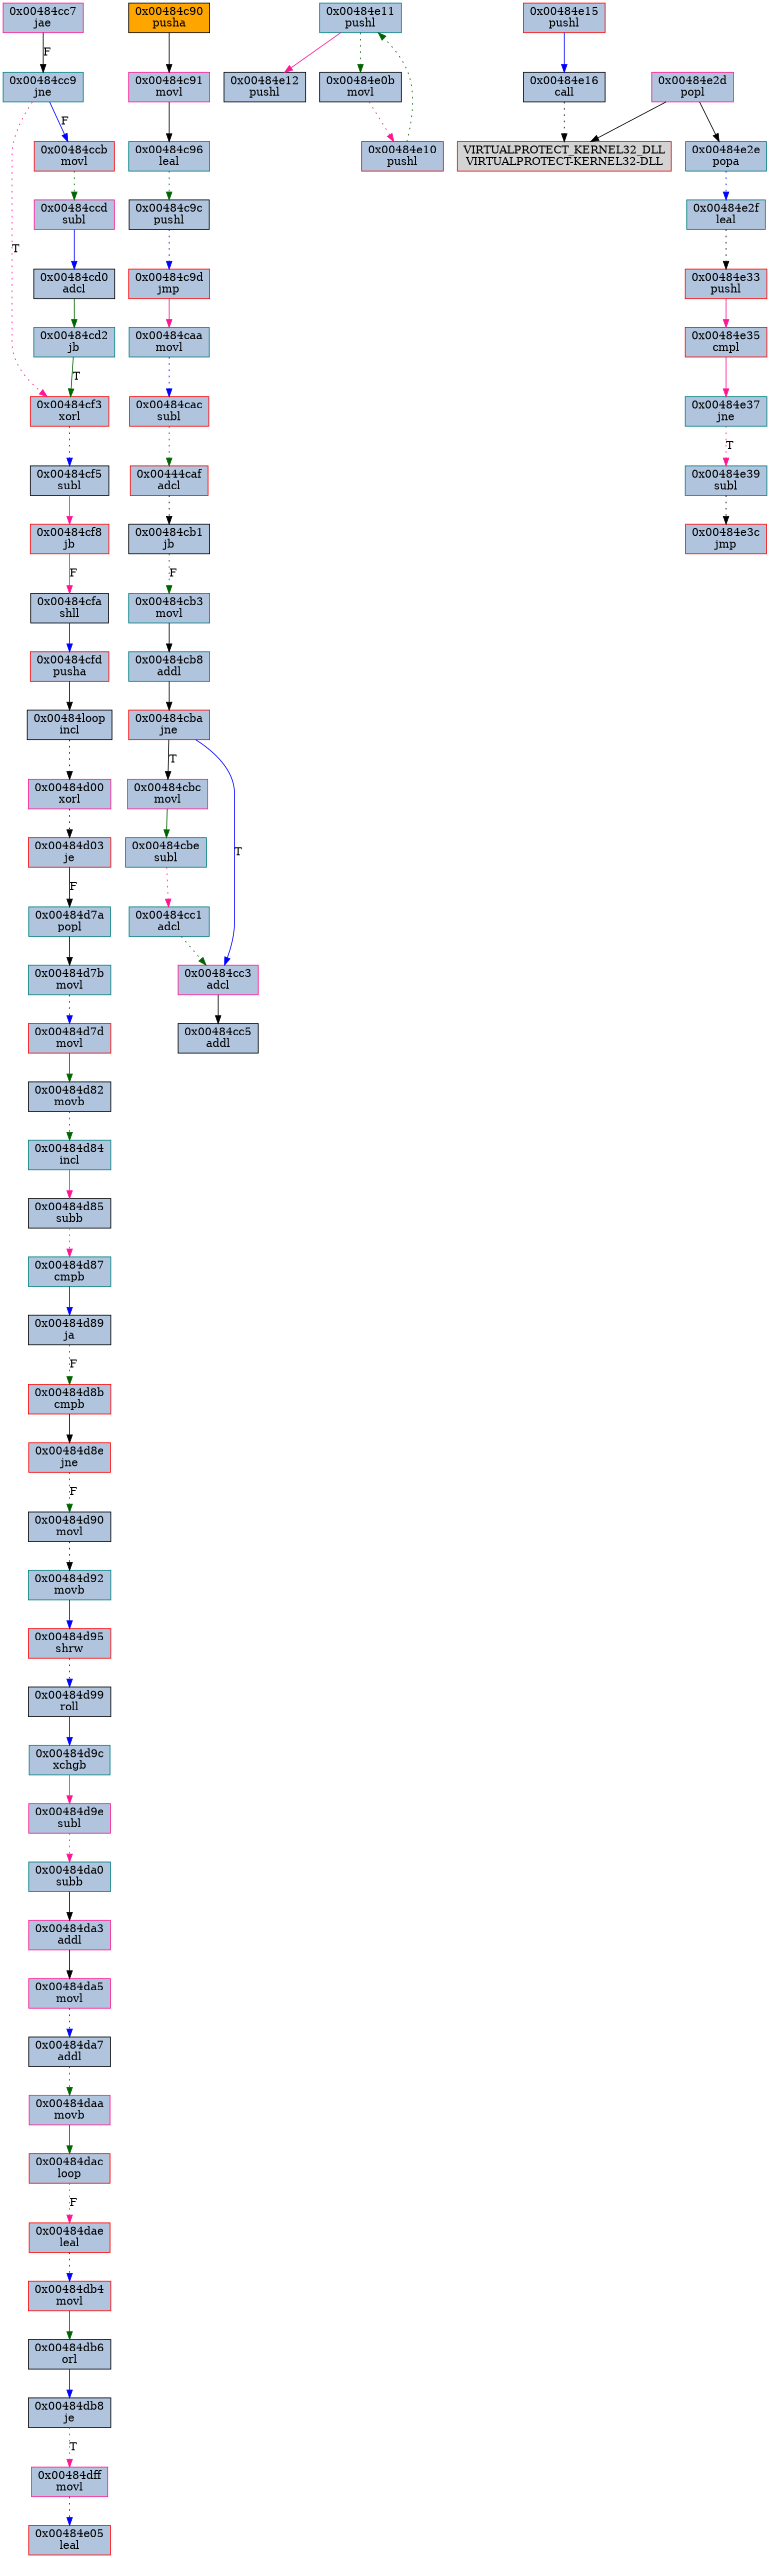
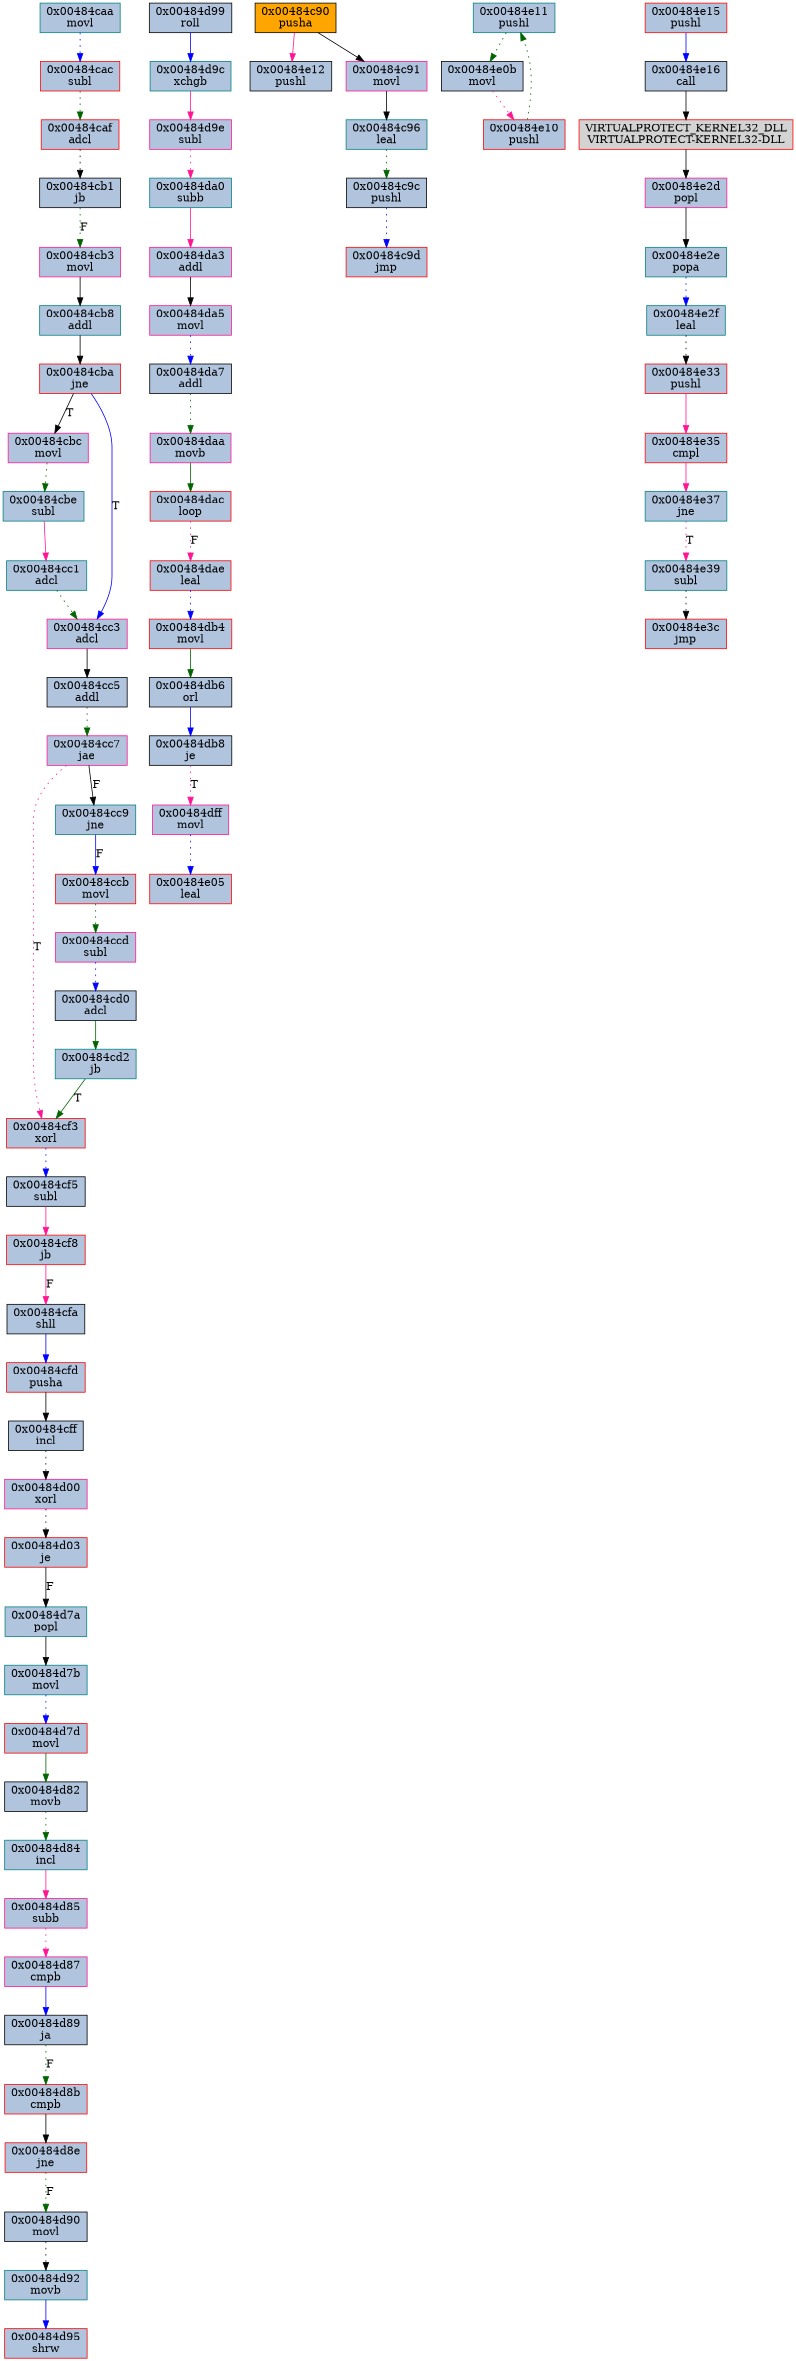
  strict digraph {
    node [color=red fillcolor=lightsteelblue shape=rectangle style=filled]
    edge [color=black style=solid]
    n1 [color=teal label="0x00484d92\nmovb"]
    n2 [label="0x00484d95\nshrw"]
    n3 [color=black label="0x00484d99\nroll"]
    n4 [color=teal label="0x00484d9c\nxchgb"]
    n5 [color=black label="0x00484c9c\npushl"]
    n6 [label="0x00484c9d\njmp"]
    n7 [color=teal label="0x00484caa\nmovl"]
    n8 [label="0x00484cac\nsubl"]
    n9 [color=deeppink label="0x00484d9e\nsubl"]
    n10 [color=black label="0x00484cd0\nadcl"]
    n11 [color=teal label="0x00484cd2\njb"]
    n12 [label="0x00484cf3\nxorl"]
    n13 [color=black label="0x00484cf5\nsubl"]
    n14 [color=teal label="0x00484e11\npushl"]
    n15 [color=black label="0x00484e12\npushl"]
    n16 [color=black label="0x00484e0b\nmovl"]
    n17 [label="0x00484d8b\ncmpb"]
    n18 [label="0x00484d8e\njne"]
    n19 [color=black label="0x00484d90\nmovl"]
    n20 [color=teal label="0x00484d7a\npopl"]
    n21 [color=teal label="0x00484d7b\nmovl"]
    n22 [label="0x00484d7d\nmovl"]
    n23 [color=black label="0x00484d82\nmovb"]
    n24 [label="0x00484cf8\njb"]
    n25 [color=black label="0x00484cfa\nshll"]
    n26 [label="0x00484cfd\npusha"]
    n27 [label="0x00484e05\nleal"]
    n28 [label="0x00484e10\npushl"]
    n29 [color=black label="0x00484db6\norl"]
    n30 [color=black label="0x00484db8\nje"]
    n31 [color=deeppink label="0x00484dff\nmovl"]
    n32 [label="0x00484e15\npushl"]
    n33 [color=black label="0x00484e16\ncall"]
    n34 [label="0x00484e3c\njmp"]
    n35 [color=deeppink label="0x00484da5\nmovl"]
    n36 [color=black label="0x00484da7\naddl"]
    n37 [color=deeppink label="0x00484daa\nmovb"]
    n38 [label="0x00484dac\nloop"]
-   n39 [color=black label="0x00484loop\nincl"]
+   n39 [color=black label="0x00484cff\nincl"]
    n40 [color=deeppink label="0x00484d00\nxorl"]
    n41 [label="0x00484d03\nje"]
-   n42 [label="0x00444caf\nadcl"]
+   n42 [label="0x00484caf\nadcl"]
    n43 [color=black label="0x00484cb1\njb"]
-   n44 [color=teal label="0x00484cb3\nmovl"]
+   n44 [color=deeppink label="0x00484cb3\nmovl"]
    n45 [color=teal label="0x00484cb8\naddl"]
    n46 [color=teal label="0x00484d84\nincl"]
-   n47 [color=black label="0x00484d85\nsubb"]
-   n48 [color=teal label="0x00484d87\ncmpb"]
+   n47 [color=deeppink label="0x00484d85\nsubb"]
+   n48 [color=deeppink label="0x00484d87\ncmpb"]
    n49 [color=black label="0x00484d89\nja"]
    n50 [color=deeppink label="0x00484e2d\npopl"]
    n51 [color=teal label="0x00484e2e\npopa"]
    n52 [color=teal label="0x00484e2f\nleal"]
    n53 [label="0x00484e33\npushl"]
    n54 [color=black label="0x00484cc5\naddl"]
    n55 [color=deeppink label="0x00484cc7\njae"]
    n56 [color=teal label="0x00484cc9\njne"]
    n57 [label="0x00484ccb\nmovl"]
    n58 [label="0x00484cba\njne"]
    n59 [color=deeppink label="0x00484cbc\nmovl"]
    n60 [color=deeppink label="0x00484cc3\nadcl"]
    n61 [color=teal label="0x00484cbe\nsubl"]
    n62 [color=teal label="0x00484cc1\nadcl"]
    n63 [color=teal label="0x00484e37\njne"]
    n64 [color=teal label="0x00484e39\nsubl"]
    n65 [color=deeppink label="0x00484ccd\nsubl"]
    n66 [color=teal label="0x00484da0\nsubb"]
    n67 [color=deeppink label="0x00484da3\naddl"]
    n68 [label="0x00484e35\ncmpl"]
    n69 [color=deeppink label="0x00484c91\nmovl"]
    n70 [color=teal label="0x00484c96\nleal"]
    n71 [fillcolor=lightgrey label="VIRTUALPROTECT_KERNEL32_DLL\nVIRTUALPROTECT-KERNEL32-DLL"]
    n72 [color=black fillcolor=orange label="0x00484c90\npusha"]
    n73 [label="0x00484dae\nleal"]
    n74 [label="0x00484db4\nmovl"]
    n1 -> n2 [color=blue]
-   n2 -> n3 [color=blue style=dotted]
    n3 -> n4 [color=blue]
    n4 -> n9 [color=deeppink]
    n5 -> n6 [color=blue style=dotted]
-   n6 -> n7 [color=deeppink]
    n7 -> n8 [color=blue style=dotted]
    n8 -> n42 [color=darkgreen style=dotted]
    n9 -> n66 [color=deeppink style=dotted]
    n10 -> n11 [color=darkgreen]
    n11 -> n12 [color=darkgreen label=T]
    n12 -> n13 [color=blue style=dotted]
    n13 -> n24 [color=deeppink]
-   n14 -> n15 [color=deeppink]
+   n72 -> n15 [color=deeppink]
    n14 -> n16 [color=darkgreen style=dotted]
    n16 -> n28 [color=deeppink style=dotted]
    n17 -> n18
    n18 -> n19 [color=darkgreen label=F style=dotted]
    n19 -> n1 [style=dotted]
    n20 -> n21
    n21 -> n22 [color=blue style=dotted]
    n22 -> n23 [color=darkgreen]
    n23 -> n46 [color=darkgreen style=dotted]
    n24 -> n25 [color=deeppink label=F]
    n25 -> n26 [color=blue]
    n26 -> n39
    n28 -> n14 [color=darkgreen style=dotted]
    n29 -> n30 [color=blue]
    n30 -> n31 [color=deeppink label=T style=dotted]
    n31 -> n27 [color=blue style=dotted]
    n32 -> n33 [color=blue]
-   n33 -> n71 [style=dotted]
+   n33 -> n71
    n35 -> n36 [color=blue style=dotted]
    n36 -> n37 [color=darkgreen style=dotted]
    n37 -> n38 [color=darkgreen]
    n38 -> n73 [color=deeppink label=F style=dotted]
    n39 -> n40 [style=dotted]
    n40 -> n41 [style=dotted]
    n41 -> n20 [label=F]
    n42 -> n43 [style=dotted]
    n43 -> n44 [color=darkgreen label=F style=dotted]
    n44 -> n45
    n45 -> n58
    n46 -> n47 [color=deeppink]
    n47 -> n48 [color=deeppink style=dotted]
    n48 -> n49 [color=blue]
    n49 -> n17 [color=darkgreen label=F style=dotted]
    n50 -> n51
    n51 -> n52 [color=blue style=dotted]
    n52 -> n53 [style=dotted]
    n53 -> n68 [color=deeppink]
+   n54 -> n55 [color=darkgreen style=dotted]
    n55 -> n56 [label=F]
-   n56 -> n12 [color=deeppink label=T style=dotted]
+   n55 -> n12 [color=deeppink label=T style=dotted]
    n56 -> n57 [color=blue label=F]
    n57 -> n65 [color=darkgreen style=dotted]
    n58 -> n59 [label=T]
    n58 -> n60 [color=blue label=T]
-   n59 -> n61 [color=darkgreen]
+   n59 -> n61 [color=darkgreen style=dotted]
    n60 -> n54
-   n61 -> n62 [color=deeppink style=dotted]
+   n61 -> n62 [color=deeppink]
    n62 -> n60 [color=darkgreen style=dotted]
    n63 -> n64 [color=deeppink label=T style=dotted]
    n64 -> n34 [style=dotted]
-   n65 -> n10 [color=blue]
-   n66 -> n67
+   n65 -> n10 [color=blue style=dotted]
+   n66 -> n67 [color=deeppink]
    n67 -> n35
    n68 -> n63 [color=deeppink]
    n69 -> n70
    n70 -> n5 [color=darkgreen style=dotted]
-   n50 -> n71
+   n71 -> n50
    n72 -> n69
    n73 -> n74 [color=blue style=dotted]
    n74 -> n29 [color=darkgreen]
  }
